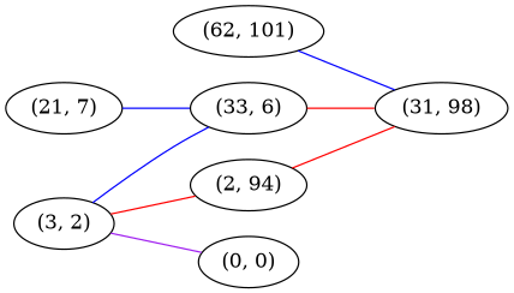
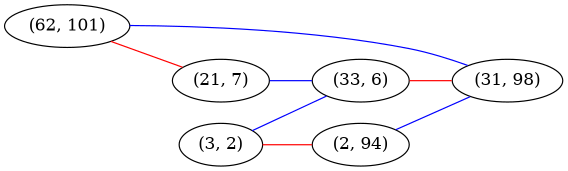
  graph {
    rankdir=LR
    edge [color=blue weight=3]
    n1 [label="(62, 101)"]
    n2 [label="(21, 7)"]
    n3 [label="(31, 98)"]
    "(33, 6)"
    "(3, 2)"
    "(2, 94)"
-   "(0, 0)"
+   n1 -- n2 [color=red weight=1]
    n1 -- n3
    n2 -- "(33, 6)"
    "(33, 6)" -- n3 [color=red weight=1]
    "(3, 2)" -- "(33, 6)"
    "(3, 2)" -- "(2, 94)" [color=red weight=1]
-   "(3, 2)" -- "(0, 0)" [color=purple weight=4]
-   "(2, 94)" -- n3 [color=red]
+   "(2, 94)" -- n3
  }
